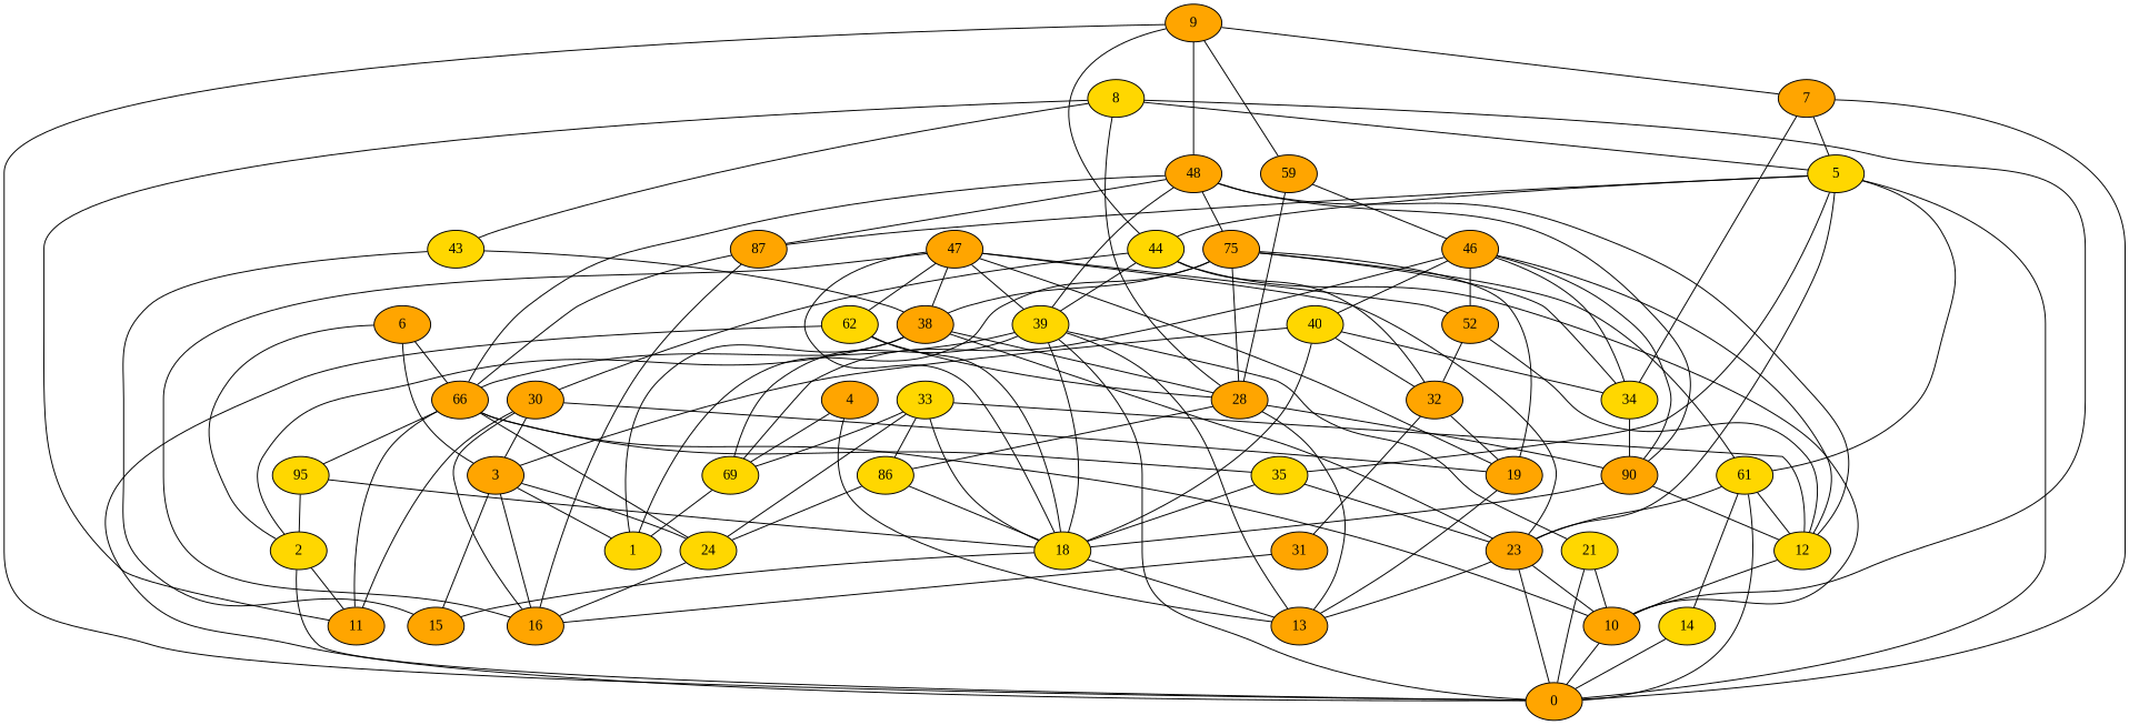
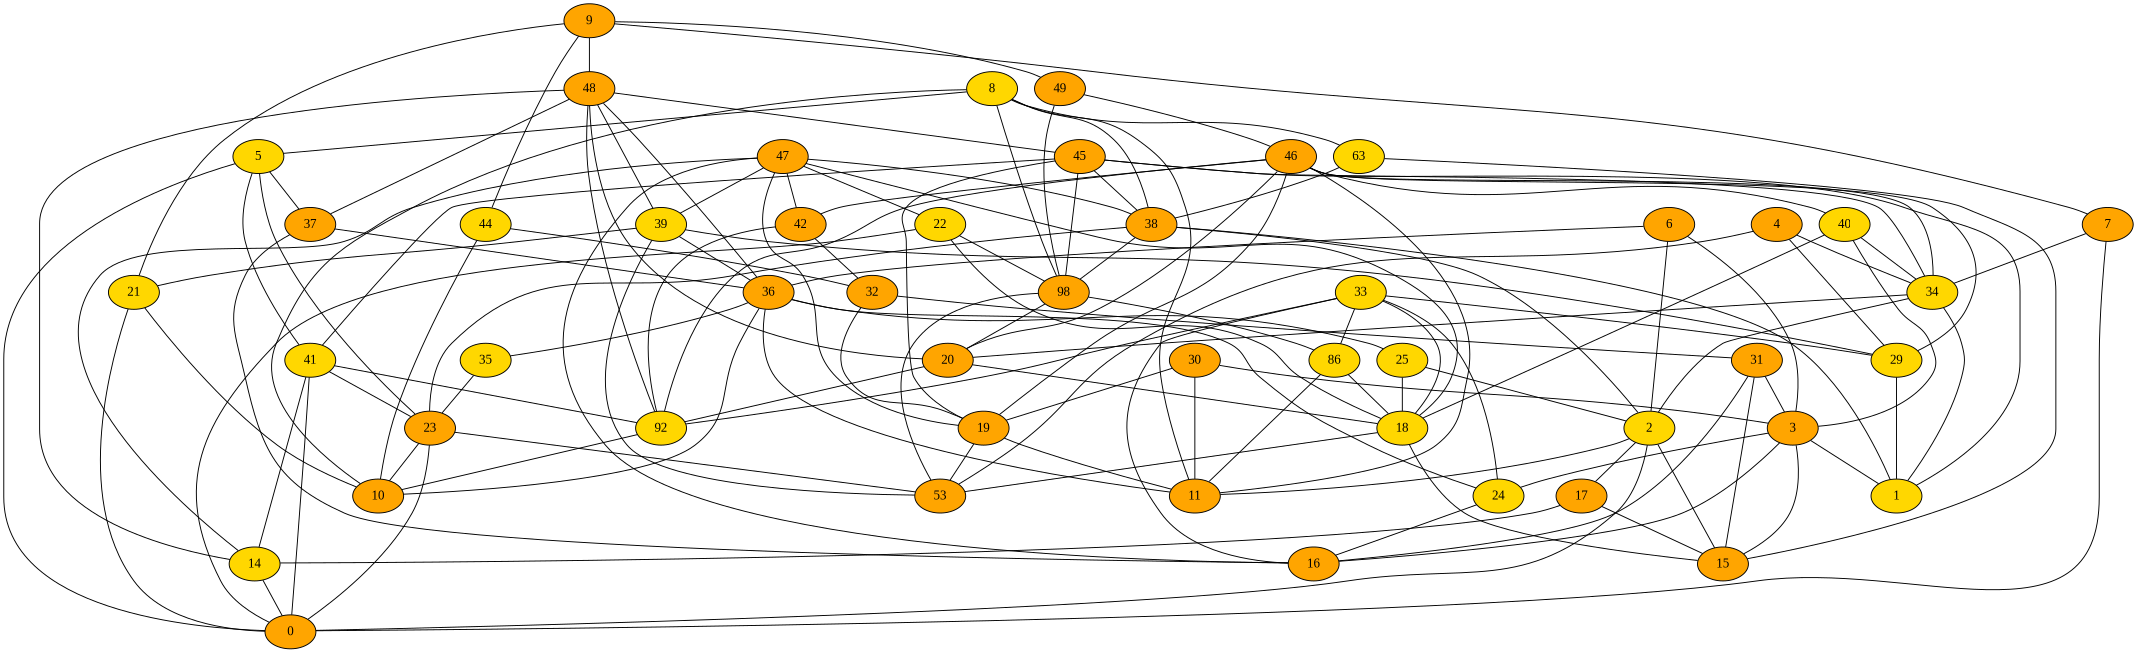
  digraph {
    fontname="Liberation Serif"
    node [fillcolor=orange fontname="Liberation Serif" style=filled]
    edge [color=black dir=none fontname="Liberation Serif"]
    31
    3
    16
    15
    24 [fillcolor=gold]
    1 [fillcolor=gold]
-   22 [fillcolor=gold label=62]
+   22 [fillcolor=gold]
    18 [fillcolor=gold]
    0
-   13
+   13 [label=53]
    5 [fillcolor=gold]
    35 [fillcolor=gold]
-   37 [label=87]
+   37
    44 [fillcolor=gold]
    14 [fillcolor=gold]
-   41 [fillcolor=gold label=61]
+   41 [fillcolor=gold]
    23
-   36 [label=66]
+   36
    33 [fillcolor=gold]
    10
    39 [fillcolor=gold]
    30
    32
-   12 [fillcolor=gold]
+   12 [fillcolor=gold label=92]
    8 [fillcolor=gold]
    11
-   43 [fillcolor=gold]
+   43 [fillcolor=gold label=63]
    38
-   28
+   28 [label=98]
    2 [fillcolor=gold]
-   20 [label=90]
+   20
    n32 [fillcolor=gold label=86]
    48
-   45 [label=75]
-   29 [fillcolor=gold label=69]
+   45
+   29 [fillcolor=gold]
    21 [fillcolor=gold]
-   25 [fillcolor=gold label=95]
+   25 [fillcolor=gold]
    19
    34 [fillcolor=gold]
    46
-   42 [label=52]
+   42
    40 [fillcolor=gold]
+   17
    6
    47
    9
    7
-   49 [label=59]
+   49
    4
    subgraph sub_1 {
      31
      3
      16
      15
      24
      1
      22
      18
      0
      13
      5
      35
      37
      44
      14
      41
      23
      36
      33
      10
      39
      30
      32
      12
      8
      11
      43
      38
      28
      2
      20
      n32
      48
      45
      29
      21
      25
      19
      34
      46
      42
      40
+     17
      6
      47
      9
      7
      49
      4
    }
+   31 -> 3
    31 -> 16
+   31 -> 15
    3 -> 16
    3 -> 15
    3 -> 24
    3 -> 1
    24 -> 16
    22 -> 18
    22 -> 0
    22 -> 28
    18 -> 15
    18 -> 13
    5 -> 0
-   5 -> 35
    5 -> 37
-   5 -> 44
    5 -> 41
    5 -> 23
-   35 -> 18
    35 -> 23
    37 -> 16
    37 -> 36
    44 -> 10
-   44 -> 39
-   44 -> 30
    44 -> 32
    14 -> 0
    41 -> 0
    41 -> 14
    41 -> 23
    41 -> 12
    23 -> 0
    23 -> 13
    23 -> 10
    36 -> 24
    36 -> 35
    36 -> 10
    36 -> 11
    36 -> 25
    33 -> 24
    33 -> 18
    33 -> 12
    33 -> n32
    33 -> 29
-   10 -> 0
-   39 -> 18
-   39 -> 0
    39 -> 13
    39 -> 36
    39 -> 29
    39 -> 21
    30 -> 3
-   30 -> 16
+   33 -> 16
    30 -> 11
    30 -> 19
    32 -> 31
    32 -> 19
    12 -> 10
    8 -> 5
    8 -> 10
    8 -> 11
    8 -> 43
+   8 -> 38
    8 -> 28
    43 -> 15
    43 -> 38
    38 -> 1
    38 -> 23
    38 -> 28
    38 -> 2
    28 -> 13
    28 -> 20
    28 -> n32
+   2 -> 15
    2 -> 0
    2 -> 11
+   2 -> 17
    20 -> 18
    20 -> 12
-   n32 -> 24
+   n32 -> 11
    n32 -> 18
    48 -> 37
+   48 -> 14
    48 -> 36
    48 -> 39
    48 -> 12
    48 -> 20
    48 -> 45
    45 -> 1
    45 -> 41
    45 -> 38
    45 -> 28
    45 -> 19
    45 -> 34
    29 -> 1
    21 -> 0
    21 -> 10
    25 -> 18
    25 -> 2
    19 -> 13
+   19 -> 11
+   34 -> 1
+   34 -> 2
    34 -> 20
    46 -> 12
+   46 -> 11
    46 -> 20
    46 -> 29
+   46 -> 19
    46 -> 34
    46 -> 42
    46 -> 40
    42 -> 32
    42 -> 12
    40 -> 3
    40 -> 18
-   40 -> 32
    40 -> 34
+   17 -> 15
+   17 -> 14
    6 -> 3
    6 -> 36
    6 -> 2
    47 -> 16
    47 -> 22
    47 -> 18
-   47 -> 23
+   47 -> 14
    47 -> 39
    47 -> 38
    47 -> 19
    47 -> 42
    9 -> 44
    9 -> 48
-   9 -> 0
+   9 -> 21
    9 -> 7
    9 -> 49
    7 -> 0
-   7 -> 5
    7 -> 34
    49 -> 28
    49 -> 46
    4 -> 13
    4 -> 29
+   4 -> 34
  }
